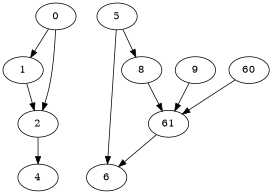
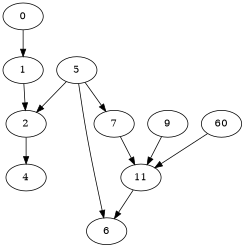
  digraph {
    0
    1
    2
    4
    5
    6
-   7 [label=8]
-   11 [label=61]
+   7
+   11
    9
    n10 [label=60]
    0 -> 1
-   0 -> 2
+   5 -> 2
    1 -> 2
    2 -> 4
    5 -> 6
    5 -> 7
    7 -> 11
    11 -> 6
    9 -> 11
    n10 -> 11
  }
